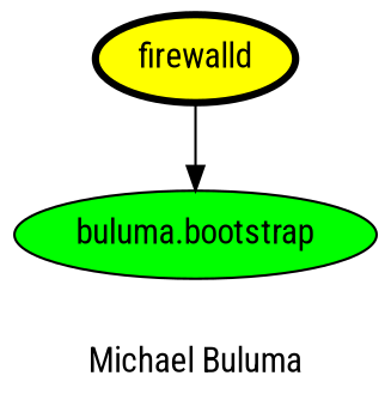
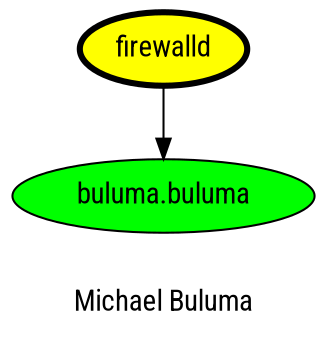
  digraph {
    label="Michael Buluma"
    fontname="Roboto Condensed"
    node [style=filled fontname="Roboto Condensed"]
    firewalld [fillcolor=yellow penwidth=3]
-   "buluma.bootstrap" [fillcolor=green]
+   "buluma.bootstrap" [fillcolor=green label="buluma.buluma"]
    firewalld -> "buluma.bootstrap" [fontname="Roboto Condensed"]
  }
